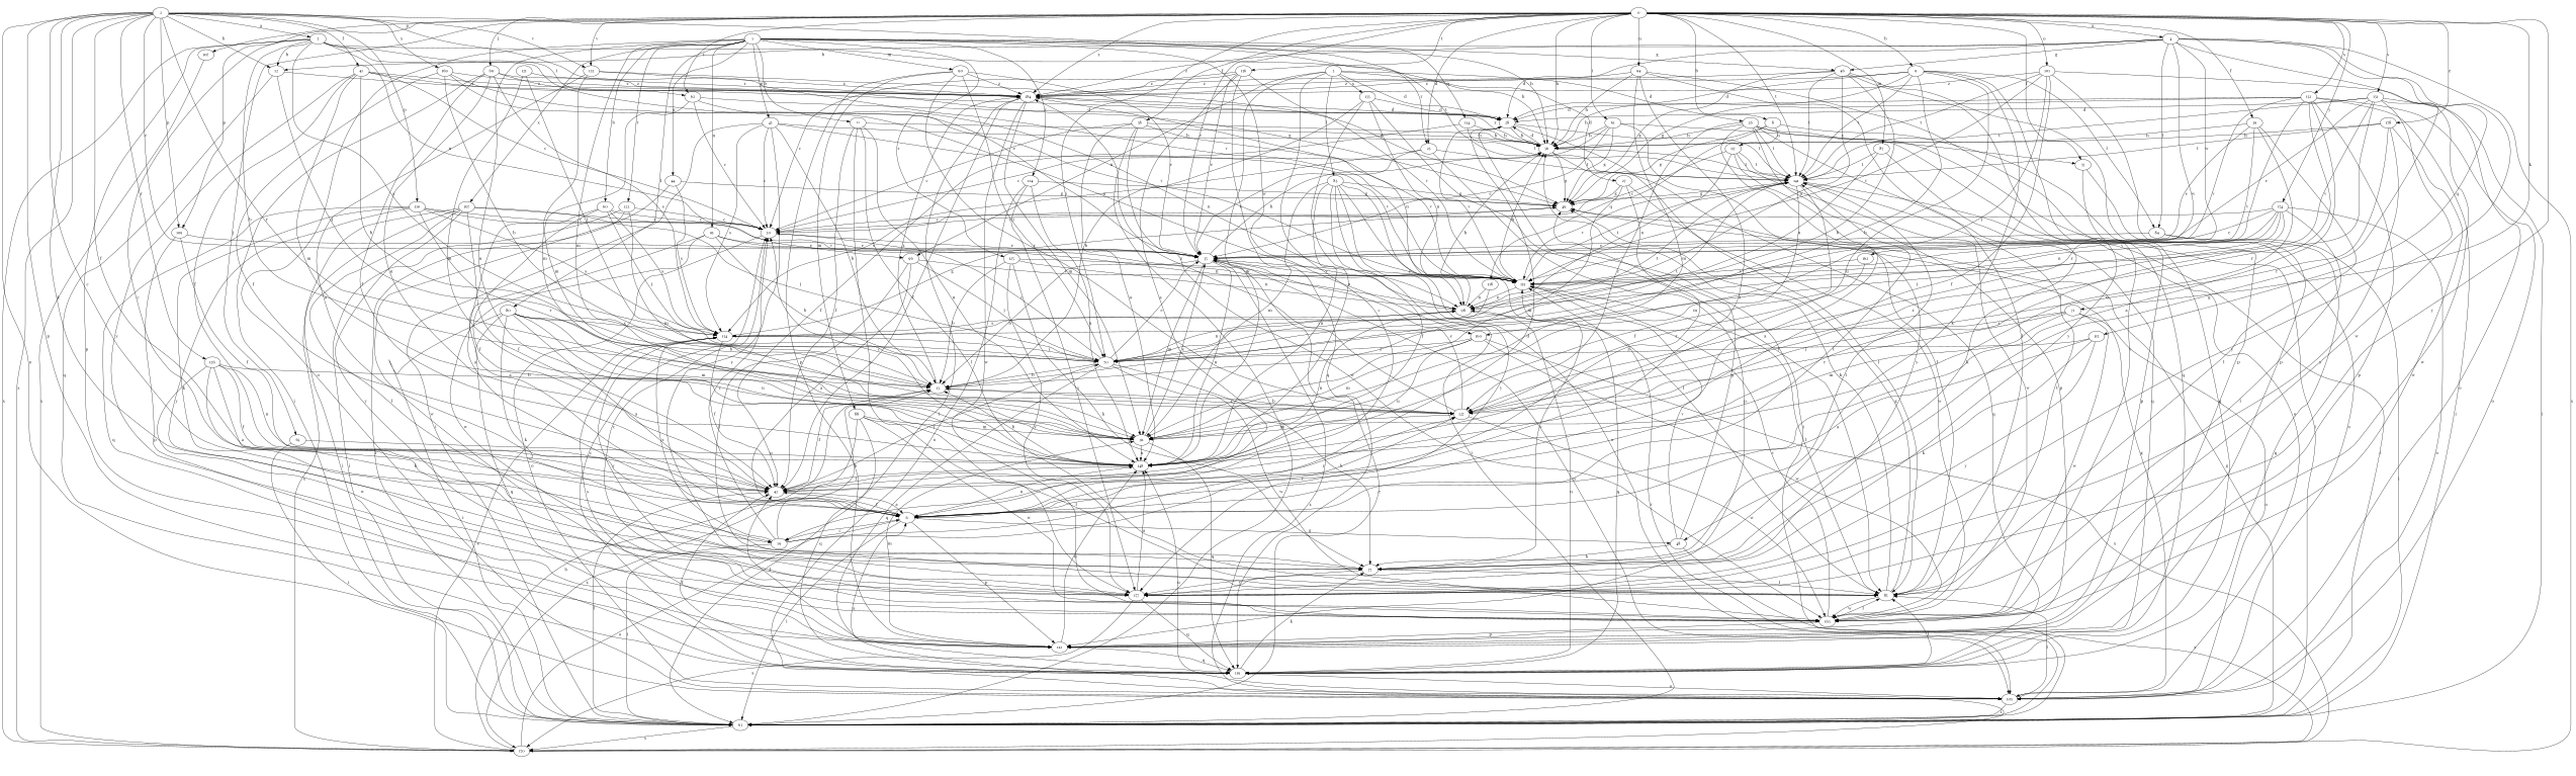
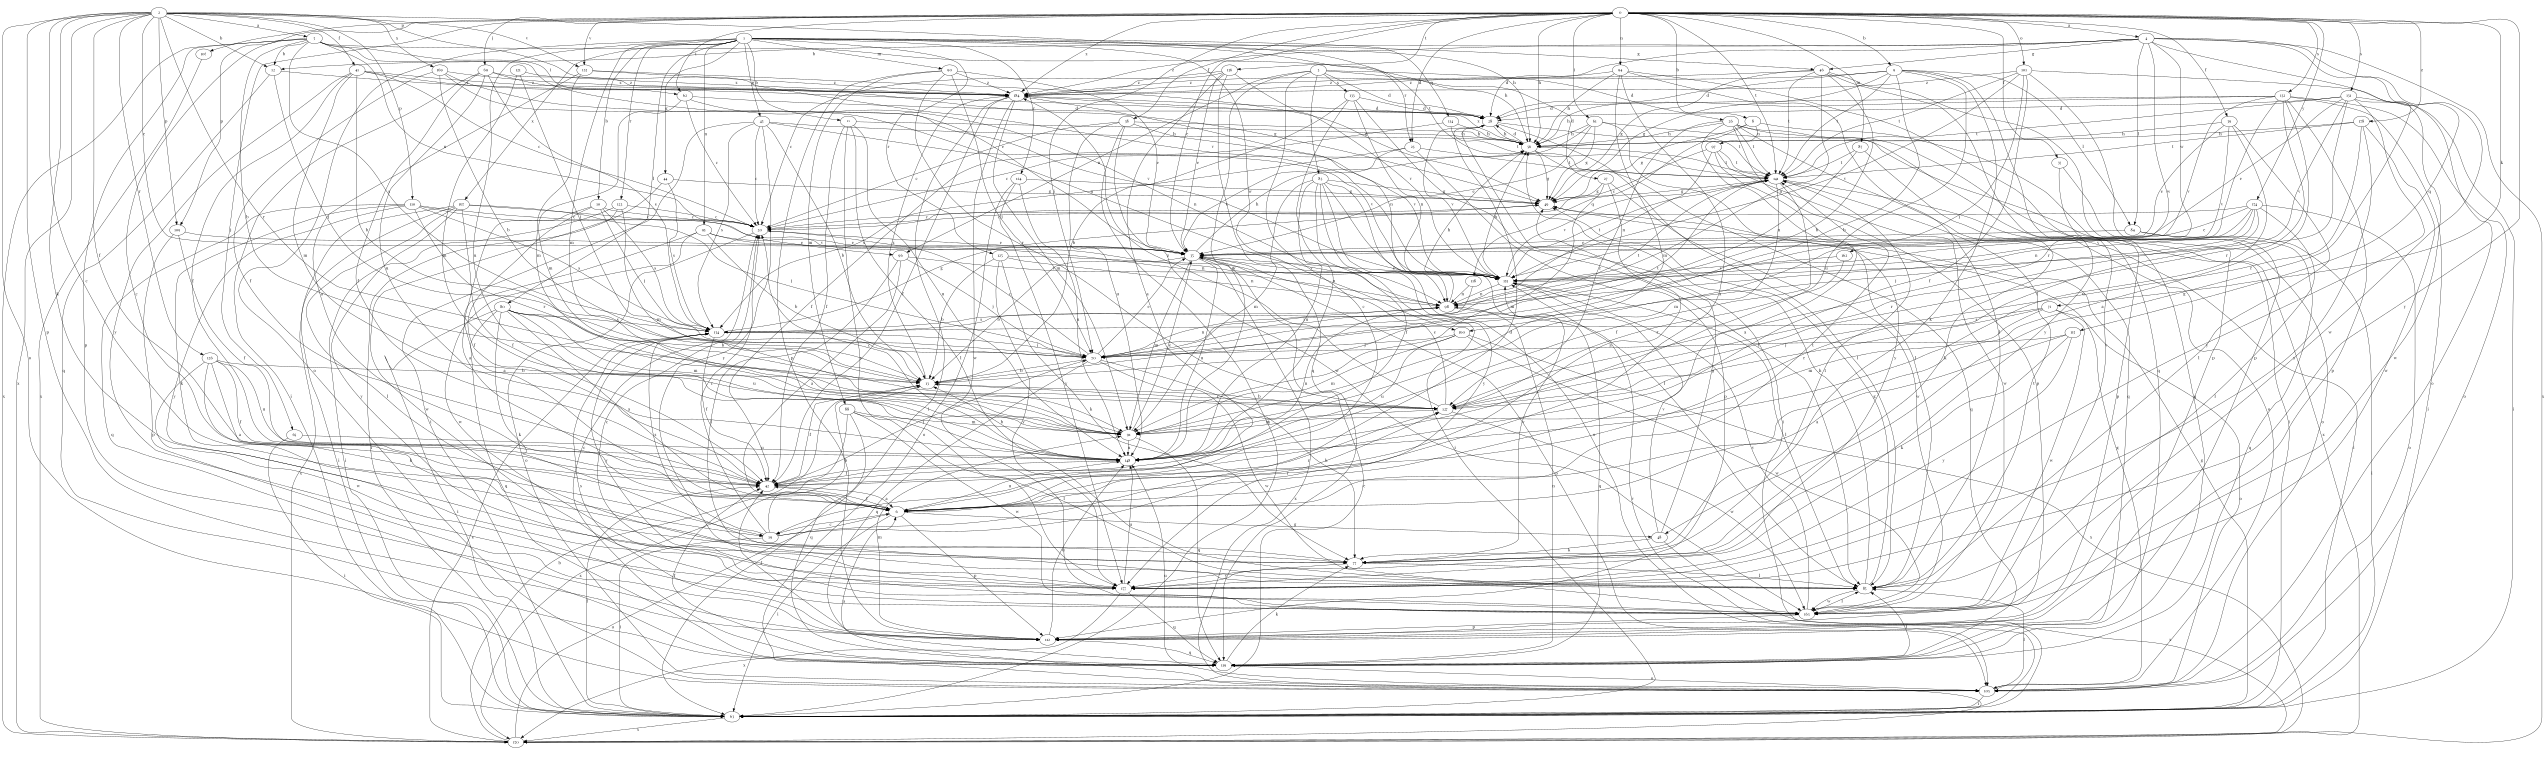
  strict digraph {
    fontname="Playfair Display"
    node [fontname="Playfair Display"]
    edge [fontname="Playfair Display"]
    0
    4
    8
    9
    25
    35
    37
    38
    39
    56
    61
    62
    65
    69
    70
    72
    87
    94
    101
    106
    109
    131
    132
    136
    141
    153
    174
    177
    178
    184
    46
    160
    12
    170
    28
    48
    84
    115
    162
    163
    49
    97
    118
    119
    148
    77
    13
    112
    134
    91
    105
    155
    63
    20
    85
    98
    42
    127
    6
    1
-   10 [label=60]
+   10
    11
    44
    45
    80
    90
    95
    114
    123
    124
    125
    167
    88
    2
    5
    19
    41
    110
    126
    169
    96
    3
    26
    27
    83
    133
    121
    0 -> 4 [label=a]
    0 -> 8 [label=b]
    0 -> 9 [label=b]
    0 -> 25 [label=d]
    0 -> 35 [label=e]
    0 -> 37 [label=f]
    0 -> 38 [label=f]
    0 -> 39 [label=f]
    0 -> 56 [label=h]
    0 -> 61 [label=i]
    0 -> 62 [label=i]
    0 -> 65 [label=j]
    0 -> 69 [label=j]
    0 -> 70 [label=j]
    0 -> 72 [label=k]
    0 -> 87 [label=m]
    0 -> 94 [label=n]
    0 -> 101 [label=o]
    0 -> 106 [label=p]
    0 -> 109 [label=p]
    0 -> 131 [label=s]
    0 -> 132 [label=s]
    0 -> 136 [label=t]
    0 -> 141 [label=t]
    0 -> 153 [label=v]
    0 -> 174 [label=y]
    0 -> 177 [label=y]
    0 -> 178 [label=z]
    0 -> 184 [label=z]
    4 -> 184 [label=z]
    4 -> 46 [label=g]
    4 -> 160 [label=w]
    4 -> 12 [label=b]
    4 -> 170 [label=x]
    4 -> 28 [label=d]
    4 -> 48 [label=g]
    4 -> 84 [label=l]
    4 -> 115 [label=q]
    4 -> 162 [label=w]
    4 -> 163 [label=w]
    8 -> 49 [label=g]
    8 -> 97 [label=n]
    8 -> 118 [label=q]
    8 -> 119 [label=q]
    9 -> 141 [label=t]
    9 -> 177 [label=y]
    9 -> 184 [label=z]
    9 -> 28 [label=d]
    9 -> 84 [label=l]
    9 -> 49 [label=g]
    9 -> 148 [label=u]
    9 -> 77 [label=k]
    9 -> 13 [label=b]
    25 -> 35 [label=e]
    25 -> 141 [label=t]
    25 -> 112 [label=p]
    25 -> 134 [label=s]
    35 -> 56 [label=h]
    35 -> 170 [label=x]
    35 -> 148 [label=u]
    35 -> 13 [label=b]
    35 -> 91 [label=m]
    35 -> 105 [label=o]
    35 -> 155 [label=v]
    37 -> 112 [label=p]
    37 -> 105 [label=o]
    38 -> 56 [label=h]
    38 -> 163 [label=w]
    38 -> 148 [label=u]
    38 -> 155 [label=v]
    38 -> 63 [label=i]
    38 -> 20 [label=c]
    39 -> 35 [label=e]
    39 -> 56 [label=h]
    39 -> 148 [label=u]
    39 -> 155 [label=v]
    39 -> 85 [label=l]
    56 -> 141 [label=t]
    56 -> 184 [label=z]
    56 -> 28 [label=d]
    56 -> 49 [label=g]
    56 -> 119 [label=q]
    61 -> 35 [label=e]
    61 -> 56 [label=h]
    61 -> 177 [label=y]
-   61 -> 37 [label=x]
+   61 -> 170 [label=x]
    61 -> 49 [label=g]
    61 -> 20 [label=c]
    62 -> 28 [label=d]
    62 -> 91 [label=m]
    62 -> 20 [label=c]
    62 -> 98 [label=n]
    65 -> 148 [label=u]
    65 -> 63 [label=i]
    69 -> 184 [label=z]
    69 -> 49 [label=g]
    69 -> 148 [label=u]
    69 -> 134 [label=s]
    69 -> 63 [label=i]
    69 -> 42 [label=f]
    70 -> 35 [label=e]
    70 -> 141 [label=t]
    70 -> 163 [label=w]
    70 -> 119 [label=q]
    70 -> 77 [label=k]
    70 -> 13 [label=b]
    70 -> 20 [label=c]
    70 -> 98 [label=n]
    72 -> 163 [label=w]
    72 -> 134 [label=s]
    72 -> 91 [label=m]
    72 -> 105 [label=o]
    72 -> 127 [label=r]
    87 -> 141 [label=t]
    87 -> 77 [label=k]
    87 -> 98 [label=n]
    94 -> 56 [label=h]
    94 -> 184 [label=z]
    94 -> 119 [label=q]
    94 -> 91 [label=m]
    94 -> 85 [label=l]
    94 -> 6 [label=a]
    101 -> 70 [label=j]
    101 -> 141 [label=t]
    101 -> 184 [label=z]
    101 -> 112 [label=p]
    101 -> 105 [label=o]
    101 -> 155 [label=v]
    101 -> 42 [label=f]
    106 -> 170 [label=x]
    109 -> 35 [label=e]
    109 -> 112 [label=p]
    109 -> 42 [label=f]
    131 -> 35 [label=e]
    131 -> 141 [label=t]
    131 -> 177 [label=y]
    131 -> 28 [label=d]
    131 -> 163 [label=w]
    131 -> 155 [label=v]
    131 -> 63 [label=i]
    131 -> 127 [label=r]
    132 -> 56 [label=h]
    132 -> 28 [label=d]
    132 -> 112 [label=p]
    132 -> 105 [label=o]
    132 -> 155 [label=v]
    132 -> 63 [label=i]
    132 -> 42 [label=f]
    132 -> 127 [label=r]
    132 -> 6 [label=a]
    136 -> 35 [label=e]
    136 -> 184 [label=z]
    136 -> 119 [label=q]
    136 -> 155 [label=v]
    136 -> 20 [label=c]
    136 -> 6 [label=a]
    141 -> 49 [label=g]
    141 -> 91 [label=m]
    141 -> 155 [label=v]
    141 -> 63 [label=i]
    141 -> 42 [label=f]
    153 -> 184 [label=z]
    153 -> 49 [label=g]
    153 -> 91 [label=m]
    153 -> 6 [label=a]
    174 -> 35 [label=e]
    174 -> 70 [label=j]
    174 -> 105 [label=o]
    174 -> 155 [label=v]
    174 -> 20 [label=c]
    174 -> 85 [label=l]
    174 -> 98 [label=n]
    174 -> 127 [label=r]
    177 -> 170 [label=x]
    177 -> 119 [label=q]
    177 -> 148 [label=u]
    178 -> 56 [label=h]
    178 -> 141 [label=t]
    178 -> 177 [label=y]
    178 -> 163 [label=w]
    178 -> 127 [label=r]
    184 -> 28 [label=d]
    184 -> 163 [label=w]
    184 -> 91 [label=m]
    184 -> 63 [label=i]
    184 -> 98 [label=n]
    184 -> 42 [label=f]
    46 -> 141 [label=t]
    46 -> 184 [label=z]
    46 -> 163 [label=v]
    46 -> 49 [label=g]
    46 -> 13 [label=b]
    46 -> 112 [label=p]
    46 -> 98 [label=n]
    160 -> 70 [label=j]
    160 -> 170 [label=x]
    160 -> 163 [label=w]
    160 -> 148 [label=u]
    160 -> 91 [label=m]
    12 -> 70 [label=j]
    12 -> 184 [label=z]
    12 -> 119 [label=q]
    170 -> 13 [label=b]
    170 -> 134 [label=s]
    170 -> 6 [label=a]
    28 -> 56 [label=h]
    28 -> 141 [label=t]
    28 -> 155 [label=v]
    28 -> 63 [label=i]
    28 -> 85 [label=l]
    48 -> 170 [label=x]
    48 -> 49 [label=g]
    48 -> 77 [label=k]
    48 -> 155 [label=v]
    84 -> 35 [label=e]
    84 -> 119 [label=q]
    84 -> 63 [label=i]
    115 -> 70 [label=j]
    115 -> 177 [label=y]
    115 -> 77 [label=k]
    115 -> 6 [label=a]
    162 -> 155 [label=v]
    162 -> 127 [label=r]
    163 -> 112 [label=p]
    163 -> 155 [label=v]
    163 -> 20 [label=c]
    163 -> 85 [label=l]
    49 -> 20 [label=c]
    97 -> 141 [label=t]
    97 -> 163 [label=w]
    97 -> 20 [label=c]
    97 -> 98 [label=n]
    97 -> 6 [label=a]
    118 -> 70 [label=j]
    118 -> 98 [label=n]
    119 -> 77 [label=k]
    119 -> 105 [label=o]
    119 -> 20 [label=c]
    119 -> 85 [label=l]
    119 -> 98 [label=n]
    119 -> 42 [label=f]
    148 -> 13 [label=b]
    148 -> 20 [label=c]
    148 -> 98 [label=n]
    148 -> 42 [label=f]
    77 -> 141 [label=t]
    77 -> 177 [label=y]
    77 -> 155 [label=v]
    77 -> 85 [label=l]
    13 -> 184 [label=z]
    13 -> 42 [label=f]
    13 -> 127 [label=r]
    112 -> 119 [label=q]
    112 -> 148 [label=u]
    112 -> 134 [label=s]
    112 -> 91 [label=m]
    112 -> 42 [label=f]
    134 -> 70 [label=j]
    134 -> 141 [label=t]
    134 -> 177 [label=y]
    134 -> 49 [label=g]
    134 -> 42 [label=f]
    91 -> 35 [label=e]
    91 -> 119 [label=q]
    91 -> 148 [label=u]
    105 -> 49 [label=g]
    105 -> 148 [label=u]
    105 -> 63 [label=i]
    105 -> 85 [label=l]
    105 -> 6 [label=a]
    155 -> 35 [label=e]
    155 -> 56 [label=h]
    155 -> 141 [label=t]
    155 -> 85 [label=l]
    155 -> 98 [label=n]
    63 -> 35 [label=e]
    63 -> 170 [label=x]
    63 -> 49 [label=g]
    63 -> 155 [label=v]
    63 -> 42 [label=f]
    20 -> 35 [label=e]
    20 -> 105 [label=o]
    85 -> 56 [label=h]
    85 -> 141 [label=t]
    85 -> 163 [label=w]
    85 -> 49 [label=g]
    98 -> 56 [label=h]
    98 -> 119 [label=q]
    98 -> 134 [label=s]
    42 -> 70 [label=j]
    42 -> 6 [label=a]
    127 -> 35 [label=e]
    127 -> 184 [label=z]
    127 -> 163 [label=w]
    127 -> 13 [label=b]
    127 -> 91 [label=m]
    6 -> 141 [label=t]
    6 -> 48 [label=g]
    6 -> 148 [label=u]
    6 -> 112 [label=p]
    6 -> 63 [label=i]
    6 -> 42 [label=f]
    6 -> 127 [label=r]
    6 -> 19 [label=c]
    1 -> 25 [label=r]
    1 -> 141 [label=t]
    1 -> 46 [label=g]
    1 -> 160 [label=w]
    1 -> 148 [label=u]
    1 -> 91 [label=m]
    1 -> 105 [label=o]
    1 -> 10 [label=b]
    1 -> 11 [label=b]
    1 -> 44 [label=g]
    1 -> 45 [label=g]
    1 -> 80 [label=l]
    1 -> 90 [label=m]
    1 -> 95 [label=n]
    1 -> 114 [label=q]
    1 -> 123 [label=r]
    1 -> 124 [label=r]
    1 -> 125 [label=r]
    1 -> 167 [label=x]
    10 -> 70 [label=j]
    10 -> 134 [label=s]
    10 -> 20 [label=c]
    10 -> 42 [label=f]
    10 -> 6 [label=a]
    11 -> 56 [label=h]
    11 -> 177 [label=y]
    11 -> 148 [label=u]
    11 -> 85 [label=l]
    11 -> 42 [label=f]
    44 -> 49 [label=g]
    44 -> 134 [label=s]
    44 -> 63 [label=i]
    45 -> 56 [label=h]
    45 -> 177 [label=y]
    45 -> 13 [label=b]
    45 -> 134 [label=s]
    45 -> 155 [label=v]
    45 -> 63 [label=i]
    45 -> 20 [label=c]
    80 -> 119 [label=q]
    80 -> 148 [label=u]
    80 -> 77 [label=k]
    80 -> 13 [label=b]
    80 -> 134 [label=s]
    80 -> 91 [label=m]
    80 -> 63 [label=i]
    80 -> 6 [label=a]
    90 -> 35 [label=e]
    90 -> 70 [label=j]
    90 -> 184 [label=z]
    90 -> 112 [label=p]
    90 -> 127 [label=r]
    90 -> 88 [label=m]
    95 -> 35 [label=e]
    95 -> 163 [label=w]
    95 -> 13 [label=b]
    95 -> 98 [label=n]
    95 -> 6 [label=a]
    114 -> 56 [label=h]
    114 -> 141 [label=t]
    114 -> 42 [label=f]
    123 -> 163 [label=w]
    123 -> 91 [label=m]
    123 -> 63 [label=i]
    123 -> 20 [label=c]
    124 -> 177 [label=y]
    124 -> 49 [label=g]
    124 -> 148 [label=u]
    124 -> 105 [label=o]
    125 -> 177 [label=y]
    125 -> 77 [label=k]
    125 -> 13 [label=b]
    125 -> 155 [label=v]
    125 -> 98 [label=n]
    167 -> 70 [label=j]
    167 -> 177 [label=y]
    167 -> 170 [label=x]
    167 -> 63 [label=i]
    167 -> 20 [label=c]
    167 -> 85 [label=l]
    167 -> 42 [label=f]
    88 -> 170 [label=x]
    88 -> 163 [label=w]
    88 -> 119 [label=q]
    88 -> 91 [label=m]
    88 -> 85 [label=l]
    2 -> 35 [label=e]
    2 -> 56 [label=h]
    2 -> 109 [label=p]
    2 -> 153 [label=v]
    2 -> 12 [label=b]
    2 -> 170 [label=x]
    2 -> 77 [label=k]
    2 -> 112 [label=p]
    2 -> 105 [label=o]
    2 -> 155 [label=v]
    2 -> 42 [label=f]
    2 -> 127 [label=r]
    2 -> 5 [label=a]
    2 -> 19 [label=c]
    2 -> 41 [label=f]
    2 -> 110 [label=p]
    2 -> 126 [label=r]
    2 -> 169 [label=x]
    5 -> 35 [label=e]
    5 -> 56 [label=h]
    5 -> 62 [label=i]
    5 -> 12 [label=b]
    5 -> 170 [label=x]
    5 -> 13 [label=b]
    5 -> 112 [label=p]
    5 -> 134 [label=s]
    5 -> 19 [label=c]
    5 -> 96 [label=n]
    19 -> 28 [label=d]
    19 -> 13 [label=b]
    19 -> 134 [label=s]
    19 -> 63 [label=i]
    19 -> 20 [label=c]
    19 -> 127 [label=r]
    41 -> 177 [label=y]
    41 -> 184 [label=z]
    41 -> 28 [label=w]
    41 -> 13 [label=b]
    41 -> 91 [label=m]
    41 -> 20 [label=c]
    41 -> 42 [label=f]
    110 -> 177 [label=y]
    110 -> 119 [label=q]
    110 -> 77 [label=k]
    110 -> 134 [label=s]
    110 -> 155 [label=v]
    110 -> 20 [label=c]
    110 -> 127 [label=r]
    126 -> 163 [label=w]
    126 -> 148 [label=u]
    126 -> 77 [label=k]
    126 -> 13 [label=b]
    126 -> 42 [label=f]
    126 -> 6 [label=a]
    169 -> 184 [label=z]
    169 -> 13 [label=b]
    169 -> 155 [label=v]
    169 -> 98 [label=n]
    169 -> 42 [label=f]
    96 -> 70 [label=j]
    96 -> 155 [label=v]
    96 -> 85 [label=l]
    96 -> 6 [label=a]
    3 -> 28 [label=d]
    3 -> 148 [label=u]
    3 -> 19 [label=c]
    3 -> 96 [label=n]
    3 -> 26 [label=d]
    3 -> 27 [label=d]
    3 -> 83 [label=l]
    3 -> 133 [label=s]
    26 -> 56 [label=h]
    26 -> 141 [label=t]
    26 -> 119 [label=q]
    26 -> 112 [label=p]
    26 -> 105 [label=o]
    26 -> 63 [label=i]
    26 -> 85 [label=l]
    26 -> 127 [label=r]
    27 -> 163 [label=w]
    27 -> 49 [label=g]
    27 -> 91 [label=m]
    27 -> 6 [label=a]
    83 -> 177 [label=y]
    83 -> 49 [label=g]
    83 -> 148 [label=u]
    83 -> 91 [label=m]
    83 -> 105 [label=o]
    83 -> 63 [label=i]
    83 -> 85 [label=l]
    83 -> 42 [label=f]
    133 -> 28 [label=d]
    133 -> 148 [label=u]
    133 -> 13 [label=b]
    133 -> 85 [label=l]
    133 -> 98 [label=n]
    121 -> 70 [label=j]
    121 -> 184 [label=z]
    121 -> 91 [label=m]
  }
